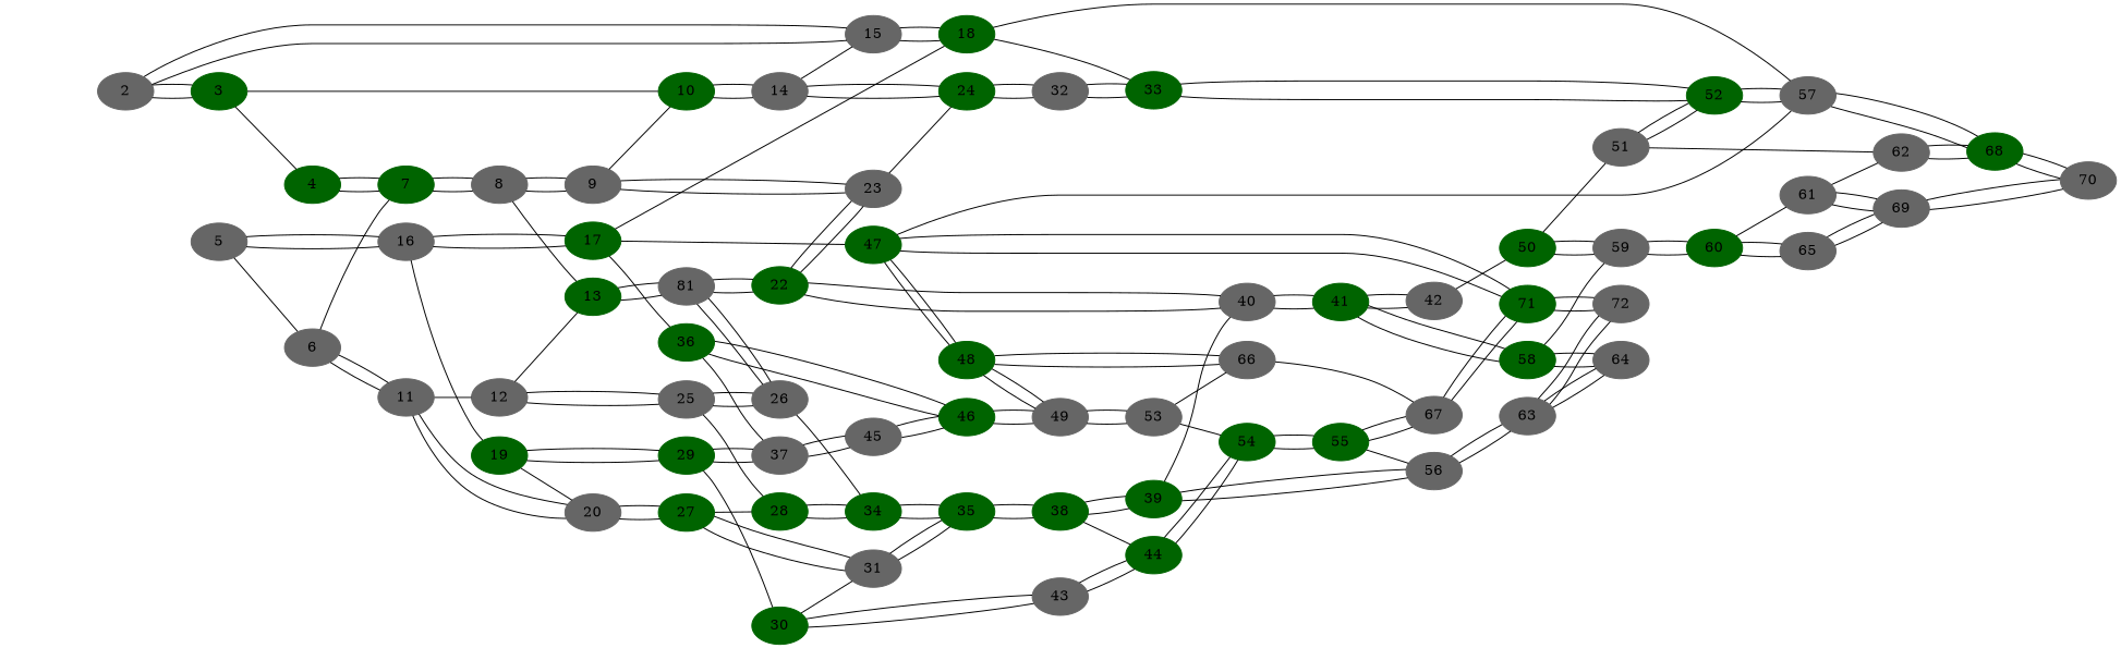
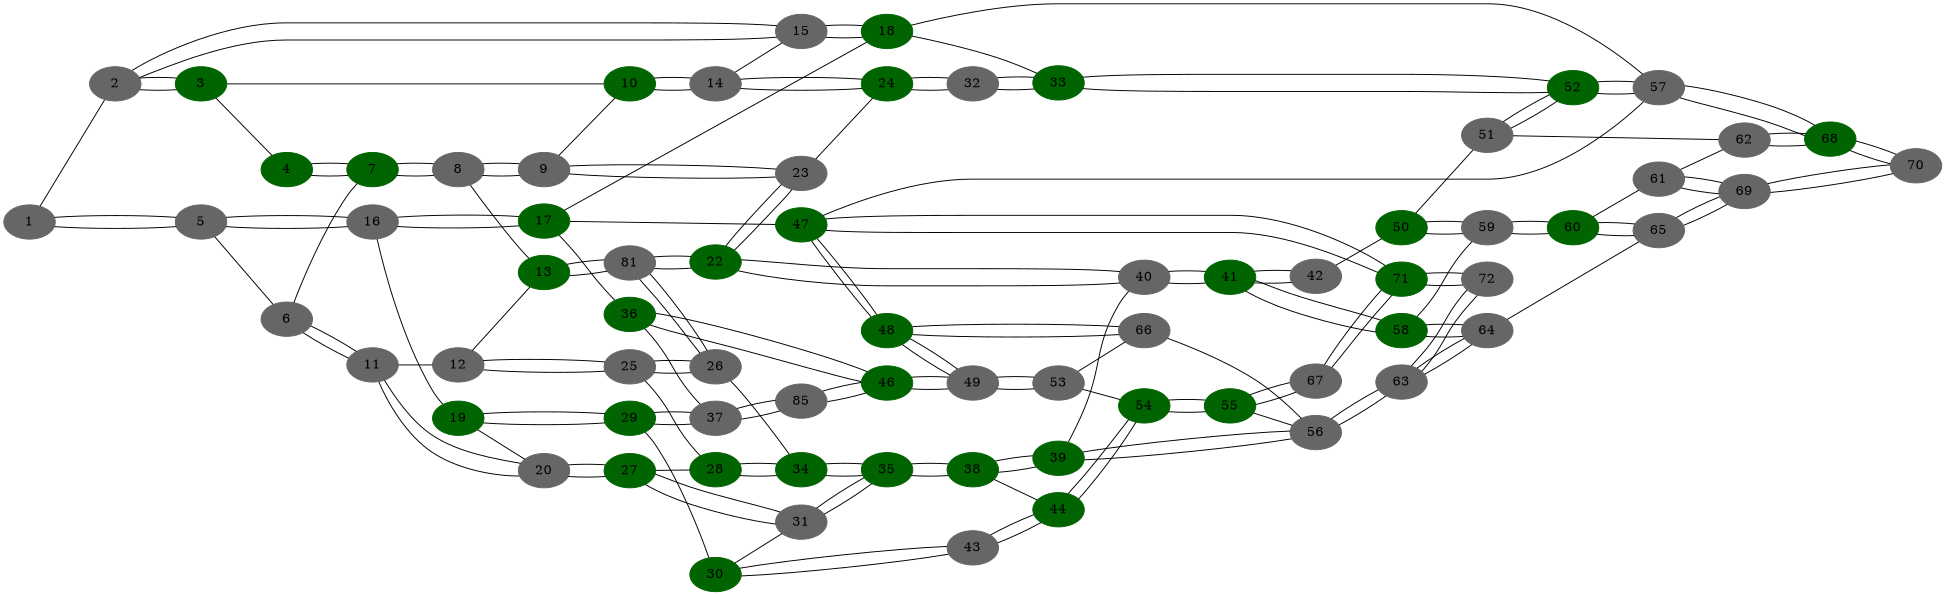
  graph {
    rankdir=LR
    node [color=gray40 style=filled]
+   1
    2
    5
    3 [color=darkgreen]
    15
    6
    16
    4 [color=darkgreen]
    10 [color=darkgreen]
    18 [color=darkgreen]
    7 [color=darkgreen]
    14
    8
    11
    17 [color=darkgreen]
    19 [color=darkgreen]
    12
    20
    9
    13 [color=darkgreen]
    23
    n22 [label=81]
    24 [color=darkgreen]
    25
    27 [color=darkgreen]
    26
    28 [color=darkgreen]
    22 [color=darkgreen]
    32
    33 [color=darkgreen]
    57
    36 [color=darkgreen]
    47 [color=darkgreen]
    29 [color=darkgreen]
    37
    46 [color=darkgreen]
    48 [color=darkgreen]
    71 [color=darkgreen]
    52 [color=darkgreen]
    68 [color=darkgreen]
    30 [color=darkgreen]
    31
    40
    34 [color=darkgreen]
    41 [color=darkgreen]
    35 [color=darkgreen]
    43
-   45
+   45 [label=85]
    44 [color=darkgreen]
    38 [color=darkgreen]
    50 [color=darkgreen]
    42
    39 [color=darkgreen]
    49
    56
    54 [color=darkgreen]
    63
    58 [color=darkgreen]
    59
    64
    51
    55 [color=darkgreen]
    53
    66
    72
    67
    62
    60 [color=darkgreen]
    70
    65
    61
    69
+   1 -- 2
+   1 -- 5
+   1 -- 5
    2 -- 3
    2 -- 3
    2 -- 15
    2 -- 15
    5 -- 6
    5 -- 16
    5 -- 16
    3 -- 4
    3 -- 10
    15 -- 18
    15 -- 18
    6 -- 7
    6 -- 11
    6 -- 11
    16 -- 17
    16 -- 17
    16 -- 19
    4 -- 7
    4 -- 7
    10 -- 14
    10 -- 14
    18 -- 33
    18 -- 57
    7 -- 8
    7 -- 8
    14 -- 15
    14 -- 24
    14 -- 24
    8 -- 9
    8 -- 9
    8 -- 13
    11 -- 12
    11 -- 20
    11 -- 20
    17 -- 18
    17 -- 36
    17 -- 47
    19 -- 20
    19 -- 29
    19 -- 29
    12 -- 13
    12 -- 25
    12 -- 25
    20 -- 27
    20 -- 27
    9 -- 10
    9 -- 23
    9 -- 23
    13 -- n22
    13 -- n22
    23 -- 24
    n22 -- 26
    n22 -- 26
    n22 -- 22
    n22 -- 22
    24 -- 32
    24 -- 32
    25 -- 26
    25 -- 26
    25 -- 28
    27 -- 28
    27 -- 31
    27 -- 31
    26 -- 34
    28 -- 34
    28 -- 34
    22 -- 23
    22 -- 23
    22 -- 40
    22 -- 40
    32 -- 33
    32 -- 33
    33 -- 52
    33 -- 52
    57 -- 68
    57 -- 68
    36 -- 37
    36 -- 46
    36 -- 46
    47 -- 57
    47 -- 48
    47 -- 48
    47 -- 71
    47 -- 71
    29 -- 37
    29 -- 37
    29 -- 30
    37 -- 45
    37 -- 45
    46 -- 49
    46 -- 49
    48 -- 49
    48 -- 49
    48 -- 66
    48 -- 66
    71 -- 72
    71 -- 72
    52 -- 57
    52 -- 57
    68 -- 70
    68 -- 70
    30 -- 31
    30 -- 43
    30 -- 43
    31 -- 35
    31 -- 35
    40 -- 41
    40 -- 41
    34 -- 35
    34 -- 35
    41 -- 42
    41 -- 42
    41 -- 58
    41 -- 58
    35 -- 38
    35 -- 38
    43 -- 44
    43 -- 44
    45 -- 46
    45 -- 46
    44 -- 54
    44 -- 54
    38 -- 44
    38 -- 39
    38 -- 39
    50 -- 59
    50 -- 59
    50 -- 51
    42 -- 50
    39 -- 40
    39 -- 56
    39 -- 56
    49 -- 53
    49 -- 53
    56 -- 63
    56 -- 63
    54 -- 55
    54 -- 55
    63 -- 64
    63 -- 64
    63 -- 72
    63 -- 72
    58 -- 59
    58 -- 64
    58 -- 64
    59 -- 60
    59 -- 60
+   64 -- 65
    51 -- 52
    51 -- 52
    51 -- 62
    55 -- 56
    55 -- 67
    55 -- 67
    53 -- 54
    53 -- 66
-   66 -- 67
+   66 -- 56
    67 -- 71
    67 -- 71
    62 -- 68
    62 -- 68
    60 -- 65
    60 -- 65
    60 -- 61
    65 -- 69
    65 -- 69
    61 -- 62
    61 -- 69
    61 -- 69
    69 -- 70
    69 -- 70
  }
